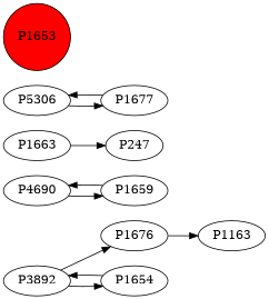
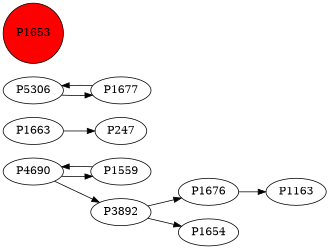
  digraph {
    rankdir=LR
    P1676
    P1163
    n3 [label=P4690]
-   P1659
+   P1659 [label=P1559]
    P3892
    P1654
    P1663
    P247
    n9 [label=P5306]
    P1677
    P1653 [fillcolor=red shape=circle style=filled]
    P1676 -> P1163
    n3 -> P1659
    P1659 -> n3
    P3892 -> P1676
    P3892 -> P1654
-   P1654 -> P3892
+   n3 -> P3892
    P1663 -> P247
    n9 -> P1677
    P1677 -> n9
  }
